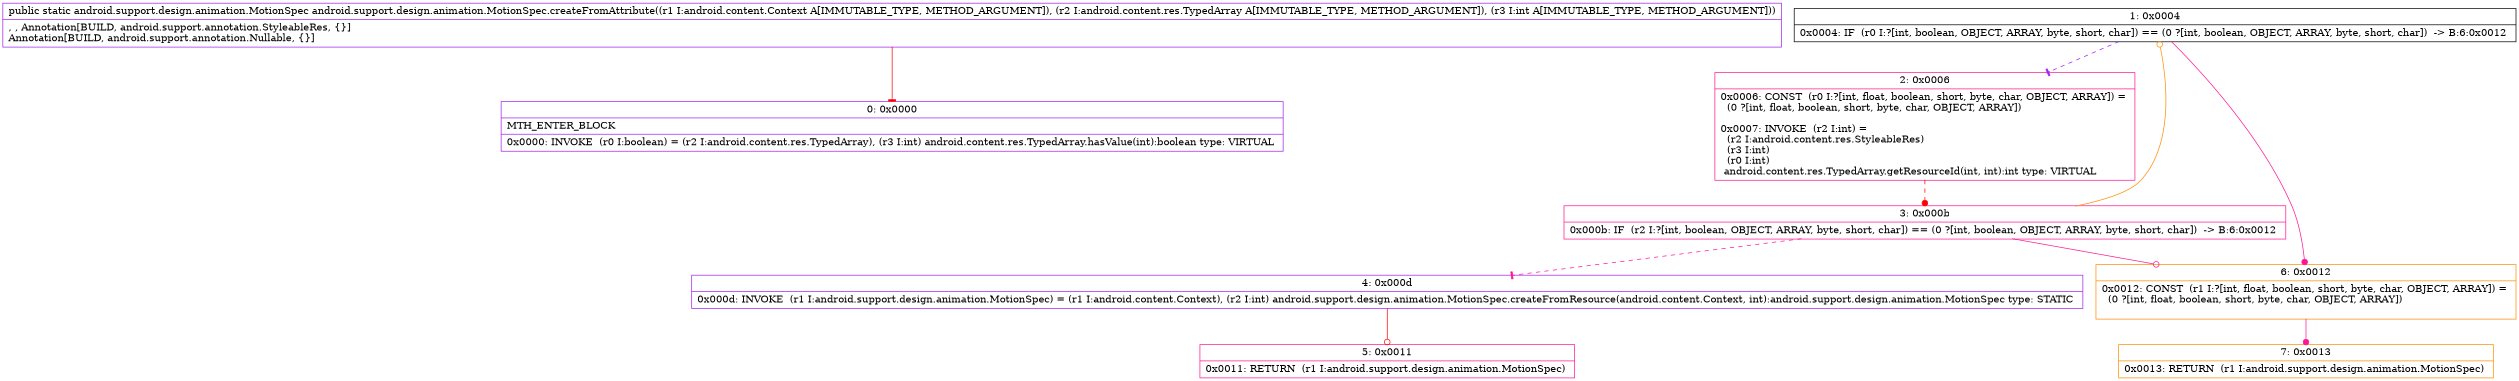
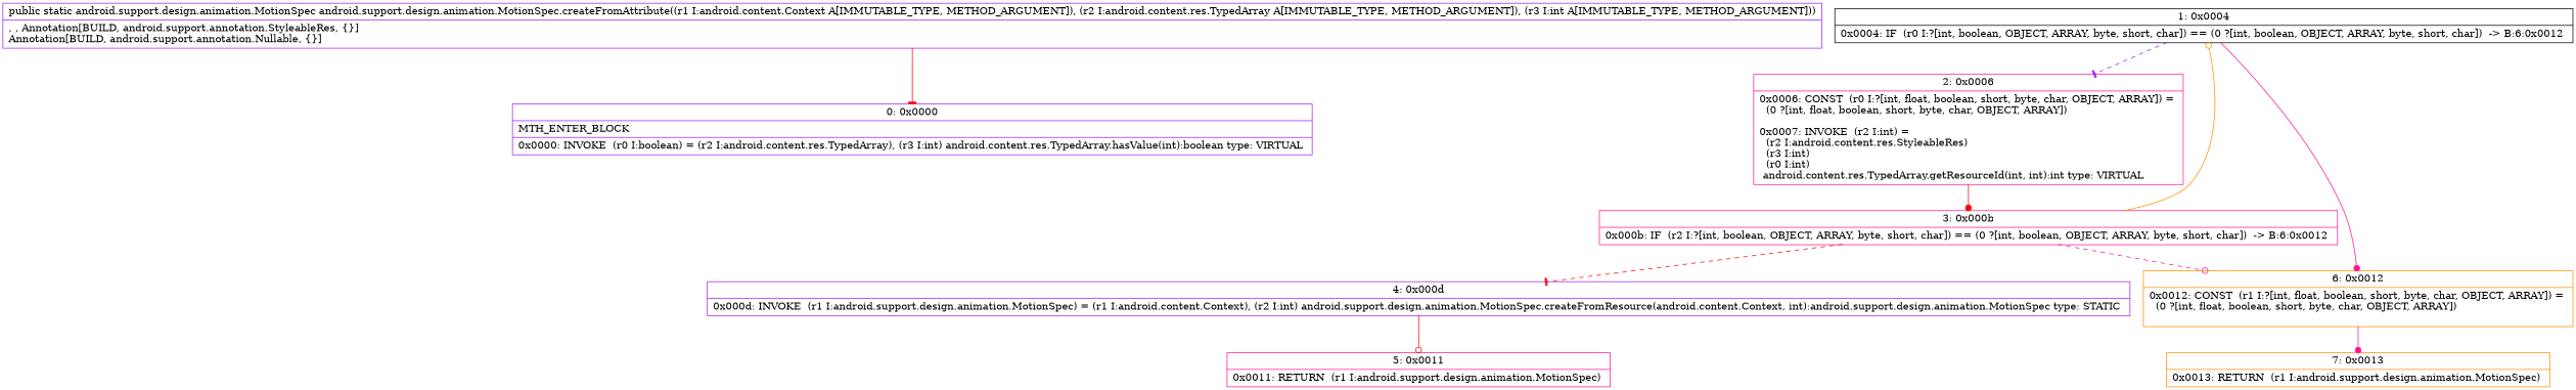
  digraph {
    node [color=purple shape=record]
    edge [arrowhead=tee color=red]
    n1 [label="{0\:\ 0x0000|MTH_ENTER_BLOCK\l|0x0000: INVOKE  (r0 I:boolean) = (r2 I:android.content.res.TypedArray), (r3 I:int) android.content.res.TypedArray.hasValue(int):boolean type: VIRTUAL \l}"]
    n2 [color=black label="{1\:\ 0x0004|0x0004: IF  (r0 I:?[int, boolean, OBJECT, ARRAY, byte, short, char]) == (0 ?[int, boolean, OBJECT, ARRAY, byte, short, char])  \-\> B:6:0x0012 \l}"]
    n3 [color=deeppink label="{2\:\ 0x0006|0x0006: CONST  (r0 I:?[int, float, boolean, short, byte, char, OBJECT, ARRAY]) = \l  (0 ?[int, float, boolean, short, byte, char, OBJECT, ARRAY])\l \l0x0007: INVOKE  (r2 I:int) = \l  (r2 I:android.content.res.StyleableRes)\l  (r3 I:int)\l  (r0 I:int)\l android.content.res.TypedArray.getResourceId(int, int):int type: VIRTUAL \l}"]
    n4 [color=darkorange label="{6\:\ 0x0012|0x0012: CONST  (r1 I:?[int, float, boolean, short, byte, char, OBJECT, ARRAY]) = \l  (0 ?[int, float, boolean, short, byte, char, OBJECT, ARRAY])\l \l}"]
    n5 [color=deeppink label="{3\:\ 0x000b|0x000b: IF  (r2 I:?[int, boolean, OBJECT, ARRAY, byte, short, char]) == (0 ?[int, boolean, OBJECT, ARRAY, byte, short, char])  \-\> B:6:0x0012 \l}"]
    n6 [color=darkorange label="{7\:\ 0x0013|0x0013: RETURN  (r1 I:android.support.design.animation.MotionSpec) \l}"]
    n7 [label="{4\:\ 0x000d|0x000d: INVOKE  (r1 I:android.support.design.animation.MotionSpec) = (r1 I:android.content.Context), (r2 I:int) android.support.design.animation.MotionSpec.createFromResource(android.content.Context, int):android.support.design.animation.MotionSpec type: STATIC \l}"]
    n8 [color=deeppink label="{5\:\ 0x0011|0x0011: RETURN  (r1 I:android.support.design.animation.MotionSpec) \l}"]
    n9 [label="{public static android.support.design.animation.MotionSpec android.support.design.animation.MotionSpec.createFromAttribute((r1 I:android.content.Context A[IMMUTABLE_TYPE, METHOD_ARGUMENT]), (r2 I:android.content.res.TypedArray A[IMMUTABLE_TYPE, METHOD_ARGUMENT]), (r3 I:int A[IMMUTABLE_TYPE, METHOD_ARGUMENT]))  | , , Annotation[BUILD, android.support.annotation.StyleableRes, \{\}]\lAnnotation[BUILD, android.support.annotation.Nullable, \{\}]\l}"]
    n2 -> n3 [color=purple style=dashed]
    n2 -> n4 [arrowhead=dot color=deeppink]
-   n3 -> n5 [arrowhead=dot style=dashed]
+   n3 -> n5 [arrowhead=dot]
    n4 -> n6 [arrowhead=dot color=deeppink]
    n5 -> n2 [arrowhead=odot color=darkorange]
-   n5 -> n4 [arrowhead=odot color=deeppink]
-   n5 -> n7 [color=deeppink style=dashed]
+   n5 -> n4 [arrowhead=odot color=deeppink style=dashed]
+   n5 -> n7 [style=dashed]
    n7 -> n8 [arrowhead=odot]
    n9 -> n1
  }
